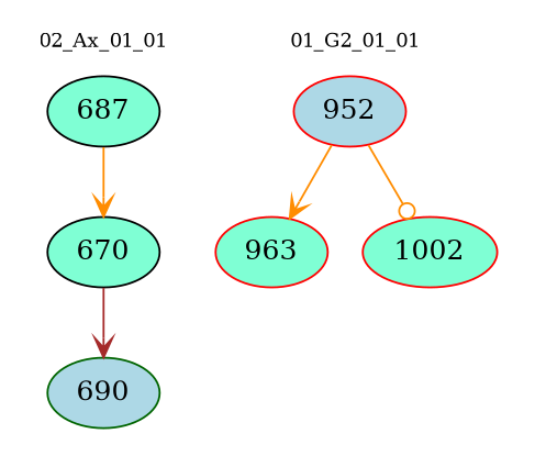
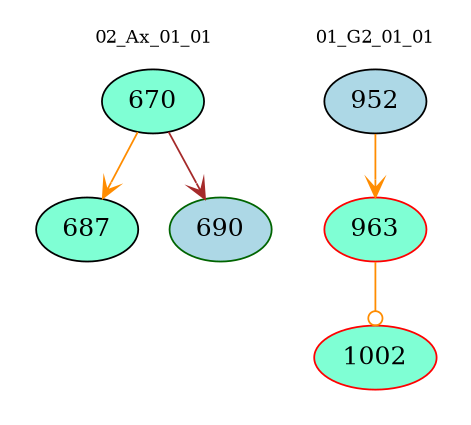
  digraph {
    fontname="DejaVu Serif"
    node [color=red fillcolor=aquamarine fontname="DejaVu Serif" style=filled]
    edge [arrowhead=vee color=darkorange fontname="DejaVu Serif"]
    n1 [color=black label=687]
    n2 [color=black label=670]
    n3 [color=darkgreen fillcolor=lightblue label=690]
    n4 [label=963]
-   n5 [fillcolor=lightblue label=952]
+   n5 [color=black fillcolor=lightblue label=952]
    n6 [label=1002]
    subgraph cluster_1 {
      color=white
      fontsize=10
      label="02_Ax_01_01"
      n1
      n2
      n3
    }
    subgraph cluster_2 {
      color=white
      fontsize=10
      label="01_G2_01_01"
      n4
      n5
      n6
    }
-   n1 -> n2
+   n2 -> n1
    n2 -> n3 [color=brown]
    n5 -> n4
-   n5 -> n6 [arrowhead=odot]
+   n4 -> n6 [arrowhead=odot]
  }
